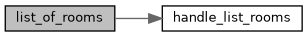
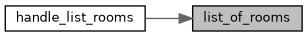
  digraph {
    rankdir=RL
    node [color=black fontname=Helvetica fontsize=10 shape=record style=filled]
    n1 [fillcolor=grey75 fontcolor=black height=0.2 label=list_of_rooms width=0.4]
    n2 [fillcolor=white height=0.2 label=handle_list_rooms width=0.4]
-   n2 -> n1 [color=gray40 dir=back fontname=Helvetica fontsize=10 labelfontname=Helvetica labelfontsize=10 style=solid]
+   n1 -> n2 [color=gray40 dir=back fontname=Helvetica fontsize=10 labelfontname=Helvetica labelfontsize=10 style=solid]
  }
